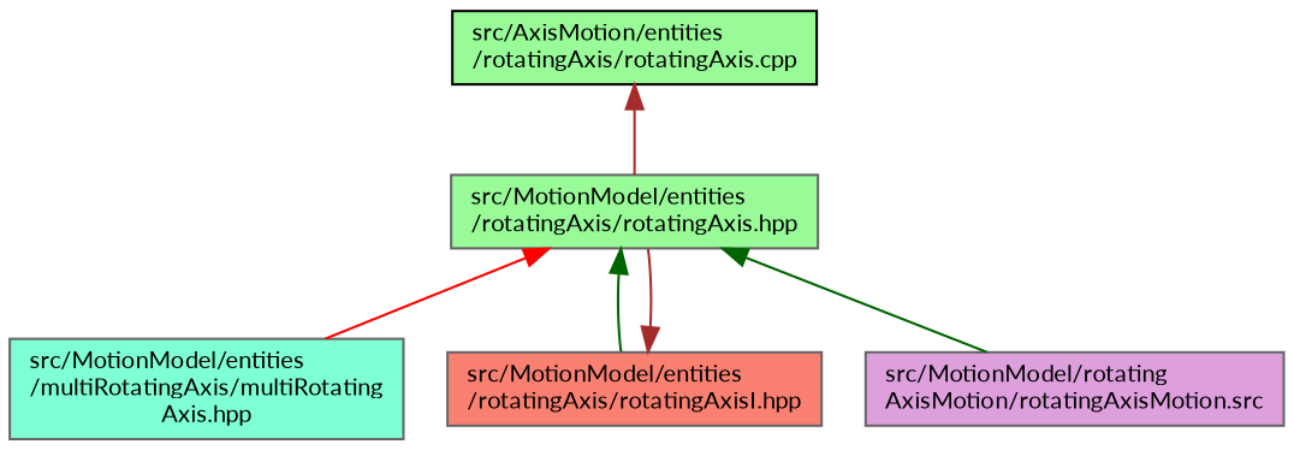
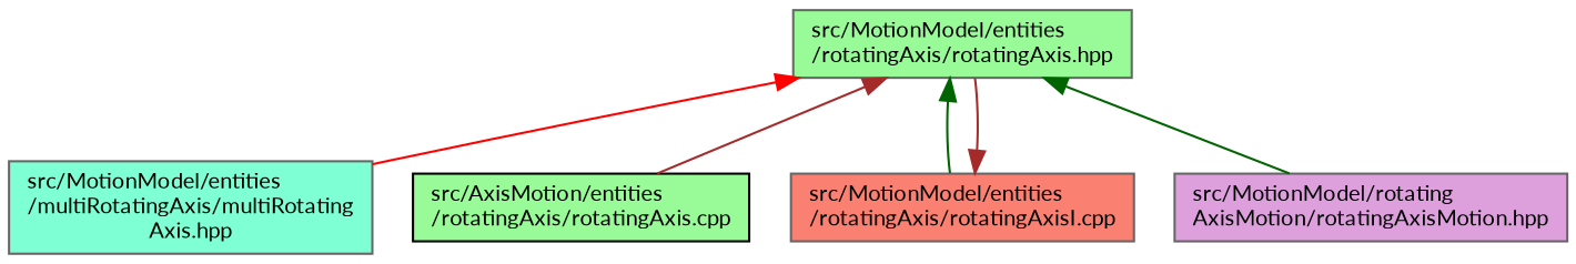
  digraph {
    fontname=Lato
    node [color=gray40 fillcolor=palegreen fontname=Lato fontsize=10 shape=record style=filled]
    edge [color=brown dir=back fontname=Lato fontsize=10 labelfontname=Helvetica labelfontsize=10 style=solid]
    n1 [fontcolor=black height=0.2 label="src/MotionModel/entities\l/rotatingAxis/rotatingAxis.hpp" width=0.4]
    n2 [fillcolor=aquamarine height=0.2 label="src/MotionModel/entities\l/multiRotatingAxis/multiRotating\lAxis.hpp" width=0.4]
    n3 [color=black height=0.2 label="src/AxisMotion/entities\l/rotatingAxis/rotatingAxis.cpp" width=0.4]
-   n4 [fillcolor=salmon height=0.2 label="src/MotionModel/entities\l/rotatingAxis/rotatingAxisI.hpp" width=0.4]
-   n5 [fillcolor=plum height=0.2 label="src/MotionModel/rotating\lAxisMotion/rotatingAxisMotion.src" width=0.4]
+   n4 [fillcolor=salmon height=0.2 label="src/MotionModel/entities\l/rotatingAxis/rotatingAxisI.cpp" width=0.4]
+   n5 [fillcolor=plum height=0.2 label="src/MotionModel/rotating\lAxisMotion/rotatingAxisMotion.hpp" width=0.4]
    n1 -> n2 [color=red]
-   n3 -> n1
+   n1 -> n3
    n1 -> n4 [color=darkgreen]
    n1 -> n5 [color=darkgreen]
    n4 -> n1
  }
